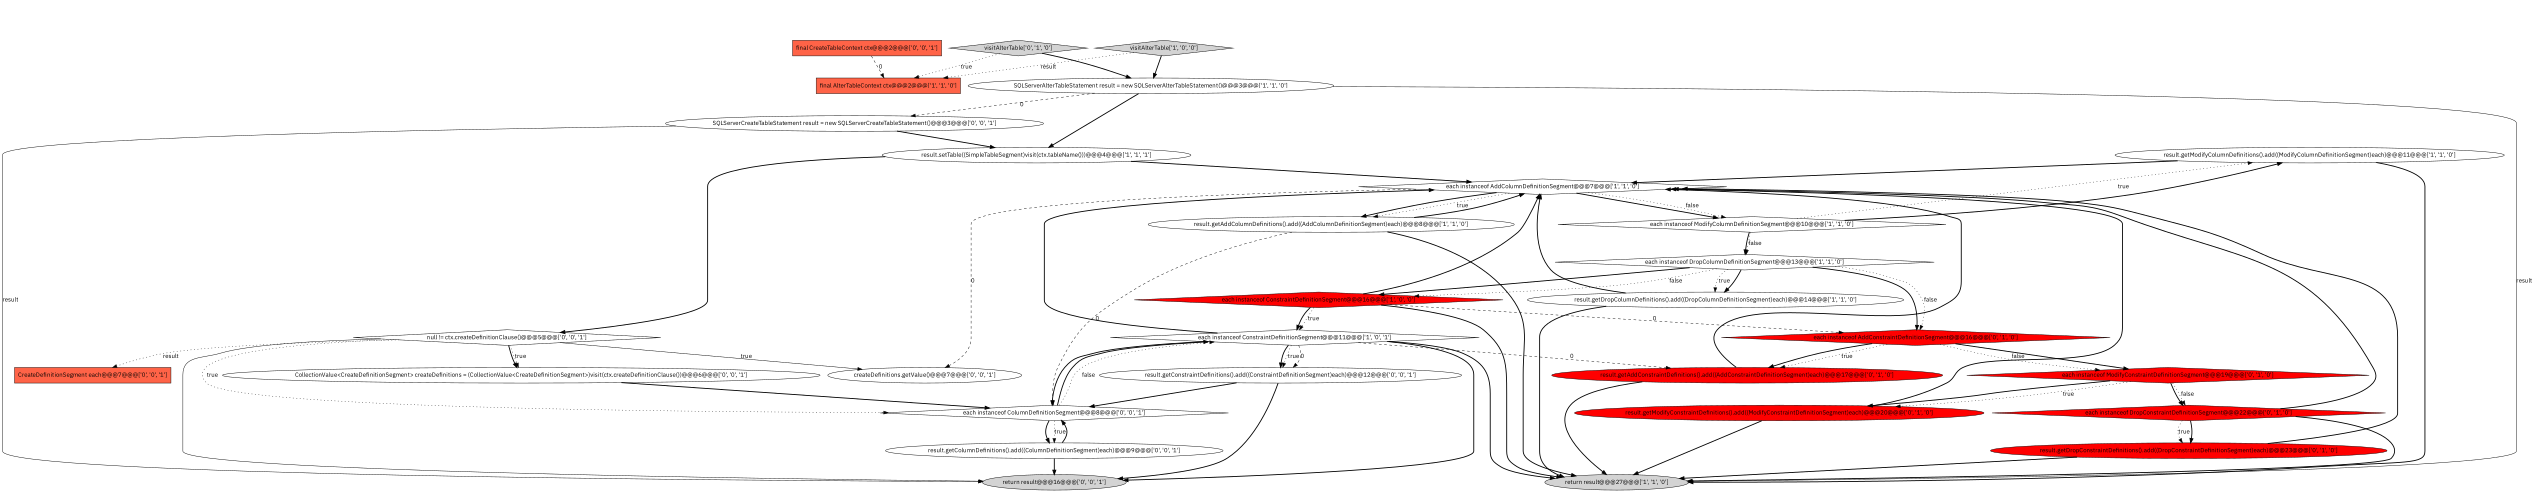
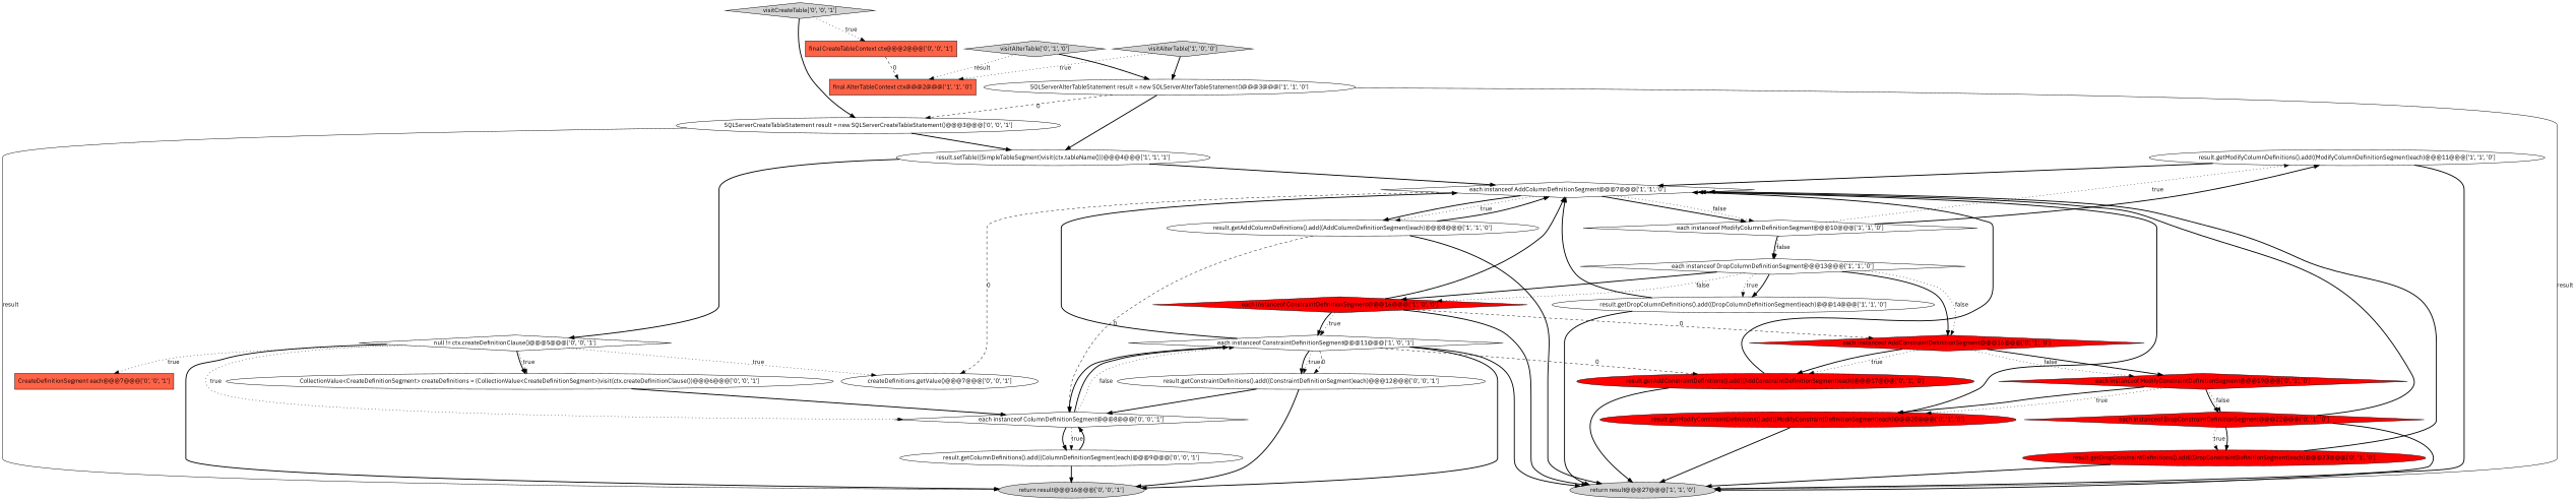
  digraph {
    fontname="IBM Plex Sans"
    node [fillcolor=white fontname="IBM Plex Sans" shape=ellipse style=filled]
    edge [fontname="IBM Plex Sans" style=bold]
    n1 [label="result.getModifyColumnDefinitions().add((ModifyColumnDefinitionSegment)each)@@@11@@@['1', '1', '0']"]
    n2 [label="each instanceof AddColumnDefinitionSegment@@@7@@@['1', '1', '0']" shape=diamond]
    n3 [fillcolor=lightgray label="return result@@@27@@@['1', '1', '0']"]
    n4 [label="createDefinitions.getValue()@@@7@@@['0', '0', '1']"]
    n5 [label="each instanceof ModifyColumnDefinitionSegment@@@10@@@['1', '1', '0']" shape=diamond]
    n6 [label="result.getAddColumnDefinitions().add((AddColumnDefinitionSegment)each)@@@8@@@['1', '1', '0']"]
    n7 [fillcolor=red label="each instanceof ModifyConstraintDefinitionSegment@@@19@@@['0', '1', '0']" shape=diamond]
    n8 [fillcolor=red label="result.getModifyConstraintDefinitions().add((ModifyConstraintDefinitionSegment)each)@@@20@@@['0', '1', '0']"]
    n9 [fillcolor=red label="each instanceof DropConstraintDefinitionSegment@@@22@@@['0', '1', '0']" shape=diamond]
    n10 [fillcolor=red label="result.getDropConstraintDefinitions().add((DropConstraintDefinitionSegment)each)@@@23@@@['0', '1', '0']"]
    n11 [label="each instanceof DropColumnDefinitionSegment@@@13@@@['1', '1', '0']" shape=diamond]
    n12 [label="each instanceof ColumnDefinitionSegment@@@8@@@['0', '0', '1']" shape=diamond]
    n13 [label="result.getDropColumnDefinitions().add((DropColumnDefinitionSegment)each)@@@14@@@['1', '1', '0']"]
    n14 [fillcolor=red label="each instanceof AddConstraintDefinitionSegment@@@16@@@['0', '1', '0']" shape=diamond]
    n15 [fillcolor=red label="each instanceof ConstraintDefinitionSegment@@@16@@@['1', '0', '0']" shape=diamond]
    n16 [label="SQLServerAlterTableStatement result = new SQLServerAlterTableStatement()@@@3@@@['1', '1', '0']"]
    n17 [label="SQLServerCreateTableStatement result = new SQLServerCreateTableStatement()@@@3@@@['0', '0', '1']"]
    n18 [label="result.setTable((SimpleTableSegment)visit(ctx.tableName()))@@@4@@@['1', '1', '1']"]
    n19 [fillcolor=lightgray label="return result@@@16@@@['0', '0', '1']"]
    n20 [label="null != ctx.createDefinitionClause()@@@5@@@['0', '0', '1']" shape=diamond]
    n21 [fillcolor=tomato label="final CreateTableContext ctx@@@2@@@['0', '0', '1']" shape=box]
    n22 [fillcolor=tomato label="final AlterTableContext ctx@@@2@@@['1', '1', '0']" shape=box]
    n23 [fillcolor=red label="result.getAddConstraintDefinitions().add((AddConstraintDefinitionSegment)each)@@@17@@@['0', '1', '0']"]
    n24 [fillcolor=lightgray label="visitAlterTable['1', '0', '0']" shape=diamond]
    n25 [label="each instanceof ConstraintDefinitionSegment@@@11@@@['1', '0', '1']" shape=diamond]
    n26 [label="result.getConstraintDefinitions().add((ConstraintDefinitionSegment)each)@@@12@@@['0', '0', '1']"]
+   n27 [fillcolor=lightgray label="visitCreateTable['0', '0', '1']" shape=diamond]
    n28 [fillcolor=tomato label="CreateDefinitionSegment each@@@7@@@['0', '0', '1']" shape=box]
    n29 [label="result.getColumnDefinitions().add((ColumnDefinitionSegment)each)@@@9@@@['0', '0', '1']"]
    n30 [fillcolor=lightgray label="visitAlterTable['0', '1', '0']" shape=diamond]
    n31 [label="CollectionValue<CreateDefinitionSegment> createDefinitions = (CollectionValue<CreateDefinitionSegment>)visit(ctx.createDefinitionClause())@@@6@@@['0', '0', '1']"]
    n1 -> n2
    n1 -> n3
    n2 -> n4 [label=0 style=dashed]
    n2 -> n5
    n2 -> n5 [label=false style=dotted]
    n2 -> n6
    n2 -> n6 [label=true style=dotted]
    n5 -> n1 [label=true style=dotted]
    n5 -> n1
    n5 -> n11 [label=false style=dotted]
    n5 -> n11
    n6 -> n2
    n6 -> n3
    n6 -> n12 [label=0 style=dashed]
    n7 -> n8 [label=true style=dotted]
    n7 -> n8
    n7 -> n9
    n7 -> n9 [label=false style=dotted]
    n8 -> n2
    n8 -> n3
    n9 -> n2
    n9 -> n3
    n9 -> n10
    n9 -> n10 [label=true style=dotted]
    n10 -> n2
    n10 -> n3
    n11 -> n13
    n11 -> n13 [label=true style=dotted]
    n11 -> n14
    n11 -> n14 [label=false style=dotted]
    n11 -> n15 [label=false style=dotted]
    n11 -> n15
    n12 -> n25 [label=false style=dotted]
    n12 -> n25
    n12 -> n29
    n12 -> n29 [label=true style=dotted]
    n13 -> n2
    n13 -> n3
    n14 -> n7
    n14 -> n7 [label=false style=dotted]
    n14 -> n23 [label=true style=dotted]
    n14 -> n23
    n15 -> n2
    n15 -> n3
    n15 -> n14 [label=0 style=dashed]
    n15 -> n25 [label=true style=dotted]
    n15 -> n25
    n16 -> n3 [label=result style=solid]
    n16 -> n17 [label=0 style=dashed]
    n16 -> n18
    n17 -> n18
    n17 -> n19 [label=result style=solid]
    n18 -> n2
    n18 -> n20
-   n20 -> n4 [label=true style=solid]
+   n20 -> n4 [label=true style=dotted]
    n20 -> n12 [label=true style=dotted]
-   n20 -> n19 [style=solid]
-   n20 -> n28 [label=result style=dotted]
+   n20 -> n19
+   n20 -> n28 [label=true style=dotted]
    n20 -> n31 [label=true style=dotted]
    n20 -> n31
    n21 -> n22 [label=0 style=dashed]
    n23 -> n2
    n23 -> n3
    n24 -> n16
-   n24 -> n22 [label=result style=dotted]
+   n24 -> n22 [label=true style=dotted]
    n25 -> n2
    n25 -> n3
    n25 -> n12
    n25 -> n19
    n25 -> n23 [label=0 style=dashed]
    n25 -> n26 [label=true style=dotted]
    n25 -> n26 [label=0 style=dashed]
    n25 -> n26
    n26 -> n12
    n26 -> n19
+   n27 -> n17
+   n27 -> n21 [label=true style=dotted]
    n29 -> n12
    n29 -> n19
    n30 -> n16
-   n30 -> n22 [label=true style=dotted]
+   n30 -> n22 [label=result style=dotted]
    n31 -> n12
  }
